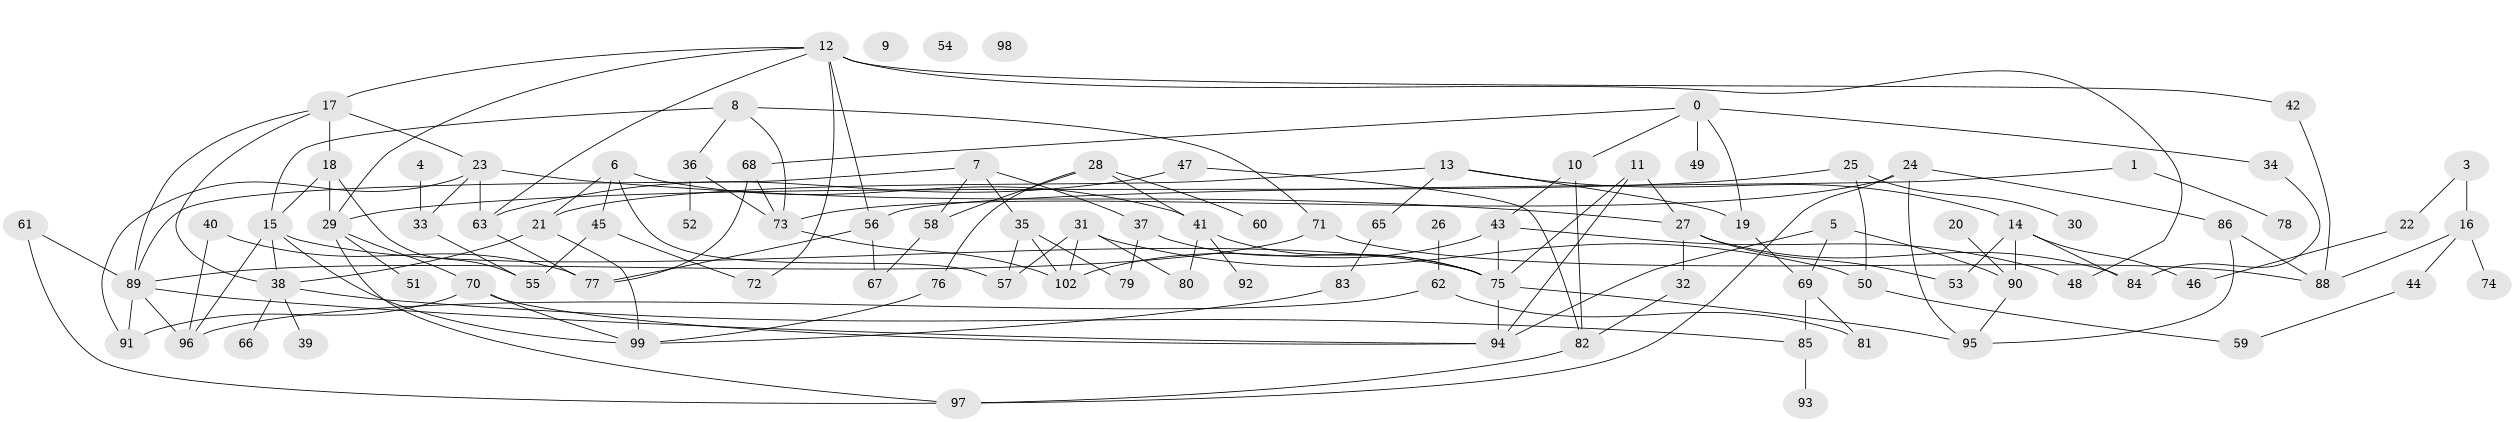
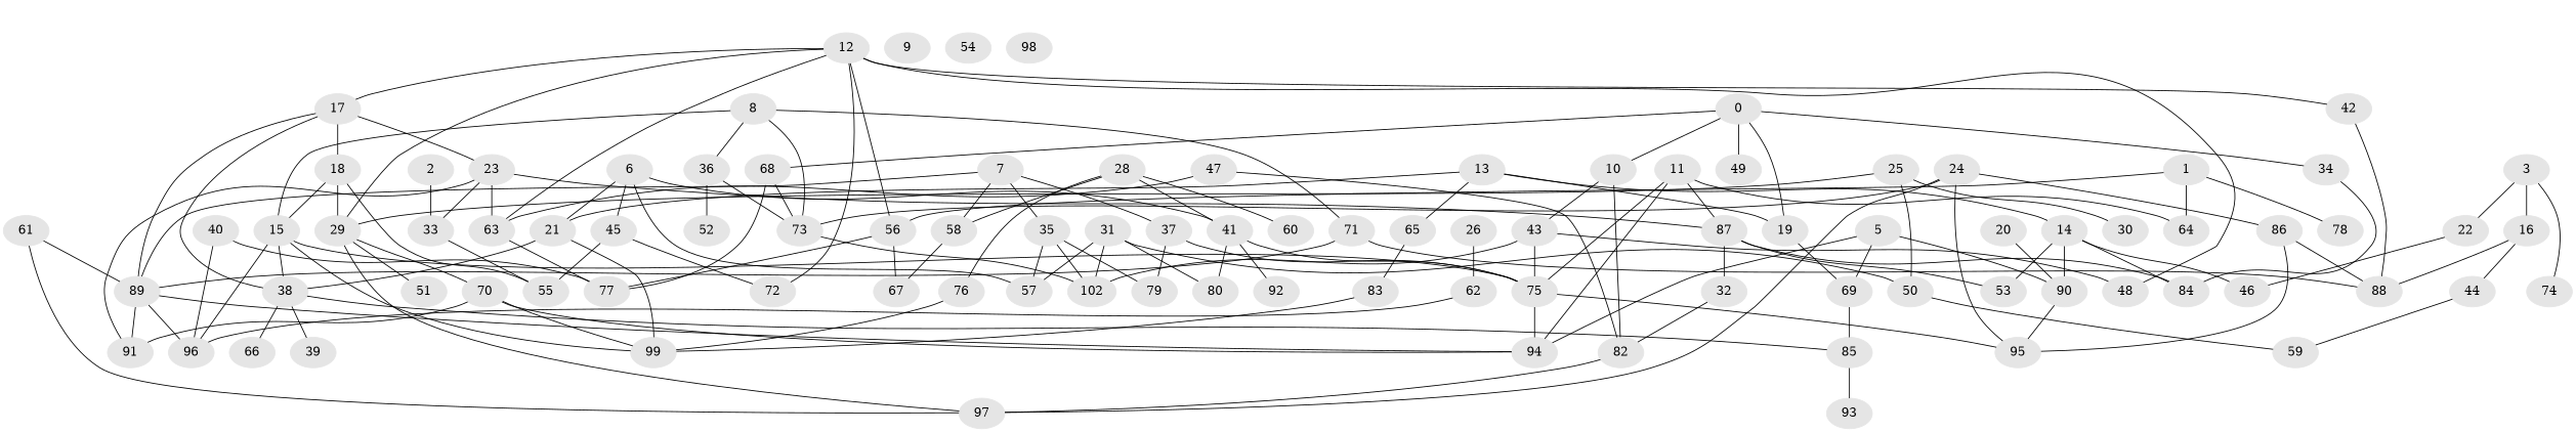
  graph {
    node [color=gray90 style=filled]
    1
    56
+   64
    78
    77
    67
-   2 [label=4]
+   2
    33
    55
    3
    16
    22
    44
    74
    88
    46
    n17 [label=0]
    10
    19
    34
    49
    68
    43
    82
    69
    84
    73
    5
    90
    94
    85
-   81
    95
    6
    21
    41
    45
    57
    38
    99
    75
    80
    92
    72
    7
    35
    37
    58
    89
    n50 [label=102]
    79
    96
    91
    8
    15
    36
    71
    52
    9
    48
    97
    11
-   27
+   27 [label=87]
    53
    32
    12
    17
    29
    42
    63
    18
    23
    51
    70
    13
    14
    65
    83
    39
    66
    59
    20
    24
    86
    25
    30
    50
    26
    62
    28
    60
    76
    31
    93
    40
    47
    54
    61
    98
    1 -- 56
+   1 -- 64
    1 -- 78
    56 -- 77
    56 -- 67
    2 -- 33
    33 -- 55
    3 -- 16
    3 -- 22
    16 -- 44
-   16 -- 74
+   3 -- 74
    16 -- 88
    22 -- 46
    44 -- 59
    n17 -- 10
    n17 -- 19
    n17 -- 34
    n17 -- 49
    n17 -- 68
    10 -- 43
    10 -- 82
    19 -- 69
    34 -- 84
    68 -- 77
    68 -- 73
    43 -- 75
    43 -- n50
    43 -- 48
    82 -- 97
    69 -- 85
-   69 -- 81
    73 -- n50
    5 -- 69
    5 -- 90
    5 -- 94
    90 -- 95
    85 -- 93
    6 -- 21
    6 -- 41
    6 -- 45
    6 -- 57
    21 -- 38
    21 -- 99
    41 -- 75
    41 -- 80
    41 -- 92
    45 -- 55
    45 -- 72
    38 -- 85
    38 -- 39
    38 -- 66
    75 -- 94
    75 -- 95
    7 -- 35
    7 -- 37
    7 -- 58
    7 -- 89
    35 -- 57
    35 -- n50
    35 -- 79
    37 -- 75
    37 -- 79
    58 -- 67
    89 -- 94
    89 -- 96
    89 -- 91
    8 -- 73
    8 -- 15
    8 -- 36
    8 -- 71
    15 -- 38
    15 -- 99
    15 -- 75
    15 -- 96
    36 -- 73
    36 -- 52
    71 -- 88
    71 -- 89
+   11 -- 64
    11 -- 94
    11 -- 75
    11 -- 27
    27 -- 84
    27 -- 53
    27 -- 32
    32 -- 82
    12 -- 56
    12 -- 72
    12 -- 48
    12 -- 17
    12 -- 29
    12 -- 42
    12 -- 63
    17 -- 38
    17 -- 89
    17 -- 18
    17 -- 23
    29 -- 97
    29 -- 51
    29 -- 70
    42 -- 88
    63 -- 77
    18 -- 55
    18 -- 15
    18 -- 29
    23 -- 33
    23 -- 91
    23 -- 27
    23 -- 63
    70 -- 94
    70 -- 99
    70 -- 91
    13 -- 19
    13 -- 21
    13 -- 14
    13 -- 65
    14 -- 46
    14 -- 84
    14 -- 90
    14 -- 53
    65 -- 83
    83 -- 99
    20 -- 90
    24 -- 73
    24 -- 95
    24 -- 97
    24 -- 86
    86 -- 88
    86 -- 95
    25 -- 29
    25 -- 30
    25 -- 50
    50 -- 59
    26 -- 62
-   62 -- 81
    62 -- 96
    28 -- 41
    28 -- 58
    28 -- 60
    28 -- 76
    76 -- 99
    31 -- 57
    31 -- 80
    31 -- n50
    31 -- 50
    40 -- 77
    40 -- 96
    47 -- 82
    47 -- 63
    61 -- 89
    61 -- 97
  }
